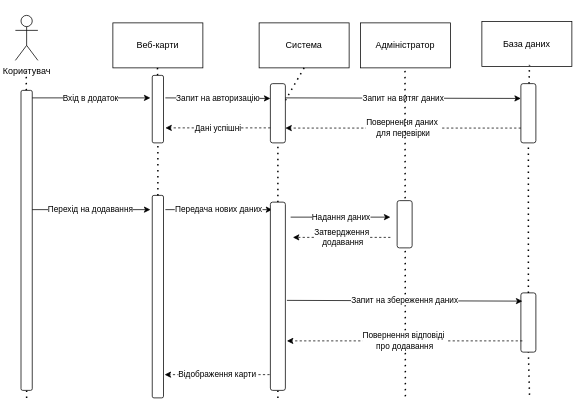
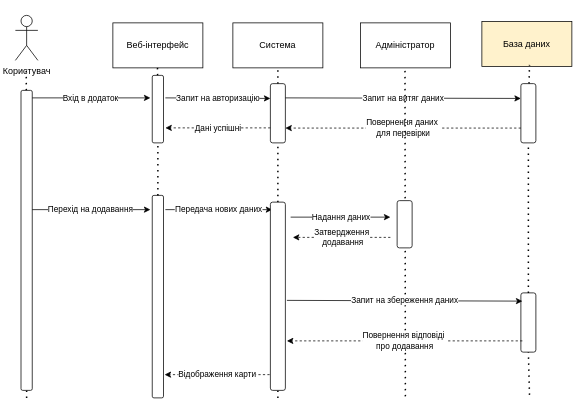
  <mxCell id="0" />
  <mxCell id="1" parent="0" />
  <mxCell id="2" value="Користувач" style="shape=umlActor;verticalLabelPosition=bottom;verticalAlign=top;html=1;outlineConnect=0;" vertex="1" parent="1"><mxGeometry x="20" y="20" width="30" height="60" as="geometry" /></mxCell>
- <mxCell id="3" value="Веб-карти" style="rounded=0;whiteSpace=wrap;html=1;" vertex="1" parent="1"><mxGeometry x="150" y="30" width="120" height="60" as="geometry" /></mxCell>
- <mxCell id="4" value="Система" style="rounded=0;whiteSpace=wrap;html=1;" vertex="1" parent="1"><mxGeometry x="345" y="30" width="120" height="60" as="geometry" /></mxCell>
- <mxCell id="5" value="База даних" style="rounded=0;whiteSpace=wrap;html=1;" vertex="1" parent="1"><mxGeometry x="642" y="28" width="120" height="60" as="geometry" /></mxCell>
+ <mxCell id="3" value="Веб-інтерфейс" style="rounded=0;whiteSpace=wrap;html=1;" vertex="1" parent="1"><mxGeometry x="150" y="30" width="120" height="60" as="geometry" /></mxCell>
+ <mxCell id="4" value="Система" style="rounded=0;whiteSpace=wrap;html=1;" vertex="1" parent="1"><mxGeometry x="310" y="30" width="120" height="60" as="geometry" /></mxCell>
+ <mxCell id="5" value="База даних" style="rounded=0;whiteSpace=wrap;html=1;fillColor=#fff2cc;" vertex="1" parent="1"><mxGeometry x="642" y="28" width="120" height="60" as="geometry" /></mxCell>
  <mxCell id="6" value="" style="endArrow=none;dashed=1;html=1;dashPattern=1 3;strokeWidth=2;rounded=0;entryX=0.5;entryY=1;entryDx=0;entryDy=0;" edge="1" parent="1" source="14" target="4"><mxGeometry width="50" height="50" relative="1" as="geometry"><mxPoint x="370" y="530" as="sourcePoint" /><mxPoint x="350" y="130" as="targetPoint" /></mxGeometry></mxCell>
  <mxCell id="7" value="" style="endArrow=none;dashed=1;html=1;dashPattern=1 3;strokeWidth=2;rounded=0;entryX=0.5;entryY=1;entryDx=0;entryDy=0;" edge="1" parent="1" source="18"><mxGeometry width="50" height="50" relative="1" as="geometry"><mxPoint x="705.5" y="526" as="sourcePoint" /><mxPoint x="705.5" y="86" as="targetPoint" /></mxGeometry></mxCell>
  <mxCell id="8" value="" style="endArrow=none;dashed=1;html=1;dashPattern=1 3;strokeWidth=2;rounded=0;entryX=0.5;entryY=1;entryDx=0;entryDy=0;" edge="1" parent="1" source="38"><mxGeometry width="50" height="50" relative="1" as="geometry"><mxPoint x="209.5" y="530" as="sourcePoint" /><mxPoint x="209.5" y="90" as="targetPoint" /></mxGeometry></mxCell>
  <mxCell id="9" value="" style="endArrow=none;dashed=1;html=1;dashPattern=1 3;strokeWidth=2;rounded=0;entryX=0.5;entryY=1;entryDx=0;entryDy=0;" edge="1" parent="1" source="36"><mxGeometry width="50" height="50" relative="1" as="geometry"><mxPoint x="35" y="530" as="sourcePoint" /><mxPoint x="34.5" y="90" as="targetPoint" /></mxGeometry></mxCell>
  <mxCell id="10" value="" style="endArrow=none;dashed=1;html=1;dashPattern=1 3;strokeWidth=2;rounded=0;entryX=0.5;entryY=1;entryDx=0;entryDy=0;" edge="1" parent="1" target="11"><mxGeometry width="50" height="50" relative="1" as="geometry"><mxPoint x="209.5" y="530" as="sourcePoint" /><mxPoint x="209.5" y="90" as="targetPoint" /></mxGeometry></mxCell>
  <mxCell id="11" value="" style="rounded=1;whiteSpace=wrap;html=1;" vertex="1" parent="1"><mxGeometry x="202.5" y="260" width="15" height="270" as="geometry" /></mxCell>
  <mxCell id="12" value="Вхід в додаток" style="endArrow=classic;html=1;rounded=0;" edge="1" parent="1"><mxGeometry width="50" height="50" relative="1" as="geometry"><mxPoint x="40" y="130" as="sourcePoint" /><mxPoint x="200" y="130" as="targetPoint" /></mxGeometry></mxCell>
  <mxCell id="13" value="" style="endArrow=none;dashed=1;html=1;dashPattern=1 3;strokeWidth=2;rounded=0;entryX=0.5;entryY=1;entryDx=0;entryDy=0;" edge="1" parent="1" source="24" target="14"><mxGeometry width="50" height="50" relative="1" as="geometry"><mxPoint x="370" y="530" as="sourcePoint" /><mxPoint x="370" y="90" as="targetPoint" /></mxGeometry></mxCell>
  <mxCell id="14" value="" style="rounded=1;whiteSpace=wrap;html=1;" vertex="1" parent="1"><mxGeometry x="360" y="111" width="20" height="79" as="geometry" /></mxCell>
  <mxCell id="15" value="Запит на авторизацію" style="endArrow=classic;html=1;rounded=0;entryX=0;entryY=0.25;entryDx=0;entryDy=0;" edge="1" parent="1" target="14"><mxGeometry width="50" height="50" relative="1" as="geometry"><mxPoint x="220" y="130" as="sourcePoint" /><mxPoint x="350" y="130" as="targetPoint" /></mxGeometry></mxCell>
  <mxCell id="16" value="Запит на витяг даних" style="endArrow=classic;html=1;rounded=0;entryX=0;entryY=0.25;entryDx=0;entryDy=0;" edge="1" parent="1" target="18"><mxGeometry width="50" height="50" relative="1" as="geometry"><mxPoint x="380" y="130" as="sourcePoint" /><mxPoint x="430" y="80" as="targetPoint" /></mxGeometry></mxCell>
  <mxCell id="17" value="" style="endArrow=none;dashed=1;html=1;dashPattern=1 3;strokeWidth=2;rounded=0;entryX=0.5;entryY=1;entryDx=0;entryDy=0;" edge="1" parent="1" source="27" target="18"><mxGeometry width="50" height="50" relative="1" as="geometry"><mxPoint x="705.5" y="526" as="sourcePoint" /><mxPoint x="705.5" y="86" as="targetPoint" /></mxGeometry></mxCell>
  <mxCell id="18" value="" style="rounded=1;whiteSpace=wrap;html=1;" vertex="1" parent="1"><mxGeometry x="694" y="111" width="20" height="79" as="geometry" /></mxCell>
  <mxCell id="19" value="Повернення даних&amp;nbsp;&lt;div&gt;для перевірки&lt;/div&gt;" style="endArrow=classic;html=1;rounded=0;exitX=0;exitY=0.75;exitDx=0;exitDy=0;entryX=1;entryY=0.75;entryDx=0;entryDy=0;dashed=1;" edge="1" parent="1" source="18" target="14"><mxGeometry width="50" height="50" relative="1" as="geometry"><mxPoint x="300" y="180" as="sourcePoint" /><mxPoint x="350" y="130" as="targetPoint" /></mxGeometry></mxCell>
  <mxCell id="20" value="Дані успішні" style="endArrow=classic;html=1;rounded=0;exitX=0;exitY=0.75;exitDx=0;exitDy=0;entryX=1;entryY=0.75;entryDx=0;entryDy=0;dashed=1;" edge="1" parent="1"><mxGeometry width="50" height="50" relative="1" as="geometry"><mxPoint x="360" y="170" as="sourcePoint" /><mxPoint x="220" y="170" as="targetPoint" /></mxGeometry></mxCell>
  <mxCell id="21" value="Перехід на додавання" style="endArrow=classic;html=1;rounded=0;" edge="1" parent="1"><mxGeometry width="50" height="50" relative="1" as="geometry"><mxPoint x="40" y="279" as="sourcePoint" /><mxPoint x="200" y="279" as="targetPoint" /></mxGeometry></mxCell>
  <mxCell id="22" value="Передача нових даних" style="endArrow=classic;html=1;rounded=0;" edge="1" parent="1"><mxGeometry width="50" height="50" relative="1" as="geometry"><mxPoint x="220" y="279" as="sourcePoint" /><mxPoint x="362.5" y="279" as="targetPoint" /><mxPoint as="offset" /></mxGeometry></mxCell>
  <mxCell id="23" value="" style="endArrow=none;dashed=1;html=1;dashPattern=1 3;strokeWidth=2;rounded=0;entryX=0.5;entryY=1;entryDx=0;entryDy=0;" edge="1" parent="1" target="24"><mxGeometry width="50" height="50" relative="1" as="geometry"><mxPoint x="370" y="530" as="sourcePoint" /><mxPoint x="370" y="190" as="targetPoint" /></mxGeometry></mxCell>
  <mxCell id="24" value="" style="rounded=1;whiteSpace=wrap;html=1;" vertex="1" parent="1"><mxGeometry x="360" y="269" width="20" height="251" as="geometry" /></mxCell>
  <mxCell id="25" value="Надання даних" style="endArrow=classic;html=1;rounded=0;" edge="1" parent="1"><mxGeometry width="50" height="50" relative="1" as="geometry"><mxPoint x="387" y="289" as="sourcePoint" /><mxPoint x="520" y="289" as="targetPoint" /><mxPoint as="offset" /></mxGeometry></mxCell>
  <mxCell id="26" value="" style="endArrow=none;dashed=1;html=1;dashPattern=1 3;strokeWidth=2;rounded=0;entryX=0.5;entryY=1;entryDx=0;entryDy=0;" edge="1" parent="1" target="27"><mxGeometry width="50" height="50" relative="1" as="geometry"><mxPoint x="705.5" y="526" as="sourcePoint" /><mxPoint x="704" y="190" as="targetPoint" /></mxGeometry></mxCell>
  <mxCell id="27" value="" style="rounded=1;whiteSpace=wrap;html=1;" vertex="1" parent="1"><mxGeometry x="694" y="390" width="20" height="79" as="geometry" /></mxCell>
  <mxCell id="28" value="Відображення карти" style="endArrow=classic;html=1;rounded=0;exitX=0;exitY=0.75;exitDx=0;exitDy=0;entryX=1;entryY=0.75;entryDx=0;entryDy=0;dashed=1;" edge="1" parent="1"><mxGeometry width="50" height="50" relative="1" as="geometry"><mxPoint x="359" y="499" as="sourcePoint" /><mxPoint x="219" y="499" as="targetPoint" /></mxGeometry></mxCell>
  <mxCell id="29" value="Адміністратор" style="rounded=0;whiteSpace=wrap;html=1;" vertex="1" parent="1"><mxGeometry x="480" y="30" width="120" height="60" as="geometry" /></mxCell>
  <mxCell id="30" value="" style="endArrow=none;dashed=1;html=1;dashPattern=1 3;strokeWidth=2;rounded=0;entryX=0.5;entryY=1;entryDx=0;entryDy=0;" edge="1" parent="1"><mxGeometry width="50" height="50" relative="1" as="geometry"><mxPoint x="540" y="528" as="sourcePoint" /><mxPoint x="539.5" y="88" as="targetPoint" /></mxGeometry></mxCell>
  <mxCell id="31" value="" style="rounded=1;whiteSpace=wrap;html=1;" vertex="1" parent="1"><mxGeometry x="529" y="267" width="20" height="63" as="geometry" /></mxCell>
  <mxCell id="32" value="Затвердження&lt;div&gt;&amp;nbsp;додавання&lt;/div&gt;" style="endArrow=classic;html=1;rounded=0;dashed=1;" edge="1" parent="1"><mxGeometry width="50" height="50" relative="1" as="geometry"><mxPoint x="520" y="316" as="sourcePoint" /><mxPoint x="390" y="316" as="targetPoint" /><mxPoint as="offset" /></mxGeometry></mxCell>
  <mxCell id="33" value="Запит на збереження даних" style="endArrow=classic;html=1;rounded=0;entryX=0;entryY=0.25;entryDx=0;entryDy=0;" edge="1" parent="1"><mxGeometry width="50" height="50" relative="1" as="geometry"><mxPoint x="382" y="400" as="sourcePoint" /><mxPoint x="696" y="401" as="targetPoint" /></mxGeometry></mxCell>
  <mxCell id="34" value="Повернення відповіді&amp;nbsp;&lt;div&gt;про додавання&lt;/div&gt;" style="endArrow=classic;html=1;rounded=0;exitX=0;exitY=0.75;exitDx=0;exitDy=0;entryX=1;entryY=0.75;entryDx=0;entryDy=0;dashed=1;" edge="1" parent="1"><mxGeometry width="50" height="50" relative="1" as="geometry"><mxPoint x="696" y="454" as="sourcePoint" /><mxPoint x="382" y="454" as="targetPoint" /></mxGeometry></mxCell>
  <mxCell id="35" value="" style="endArrow=none;dashed=1;html=1;dashPattern=1 3;strokeWidth=2;rounded=0;entryX=0.5;entryY=1;entryDx=0;entryDy=0;" edge="1" parent="1" target="36"><mxGeometry width="50" height="50" relative="1" as="geometry"><mxPoint x="35" y="530" as="sourcePoint" /><mxPoint x="34.5" y="90" as="targetPoint" /></mxGeometry></mxCell>
  <mxCell id="36" value="" style="rounded=1;whiteSpace=wrap;html=1;" vertex="1" parent="1"><mxGeometry x="27.5" y="120" width="15" height="400" as="geometry" /></mxCell>
  <mxCell id="37" value="" style="endArrow=none;dashed=1;html=1;dashPattern=1 3;strokeWidth=2;rounded=0;entryX=0.5;entryY=1;entryDx=0;entryDy=0;" edge="1" parent="1" source="11" target="38"><mxGeometry width="50" height="50" relative="1" as="geometry"><mxPoint x="210" y="260" as="sourcePoint" /><mxPoint x="209.5" y="90" as="targetPoint" /></mxGeometry></mxCell>
  <mxCell id="38" value="" style="rounded=1;whiteSpace=wrap;html=1;" vertex="1" parent="1"><mxGeometry x="202.5" y="100" width="15" height="90" as="geometry" /></mxCell>
